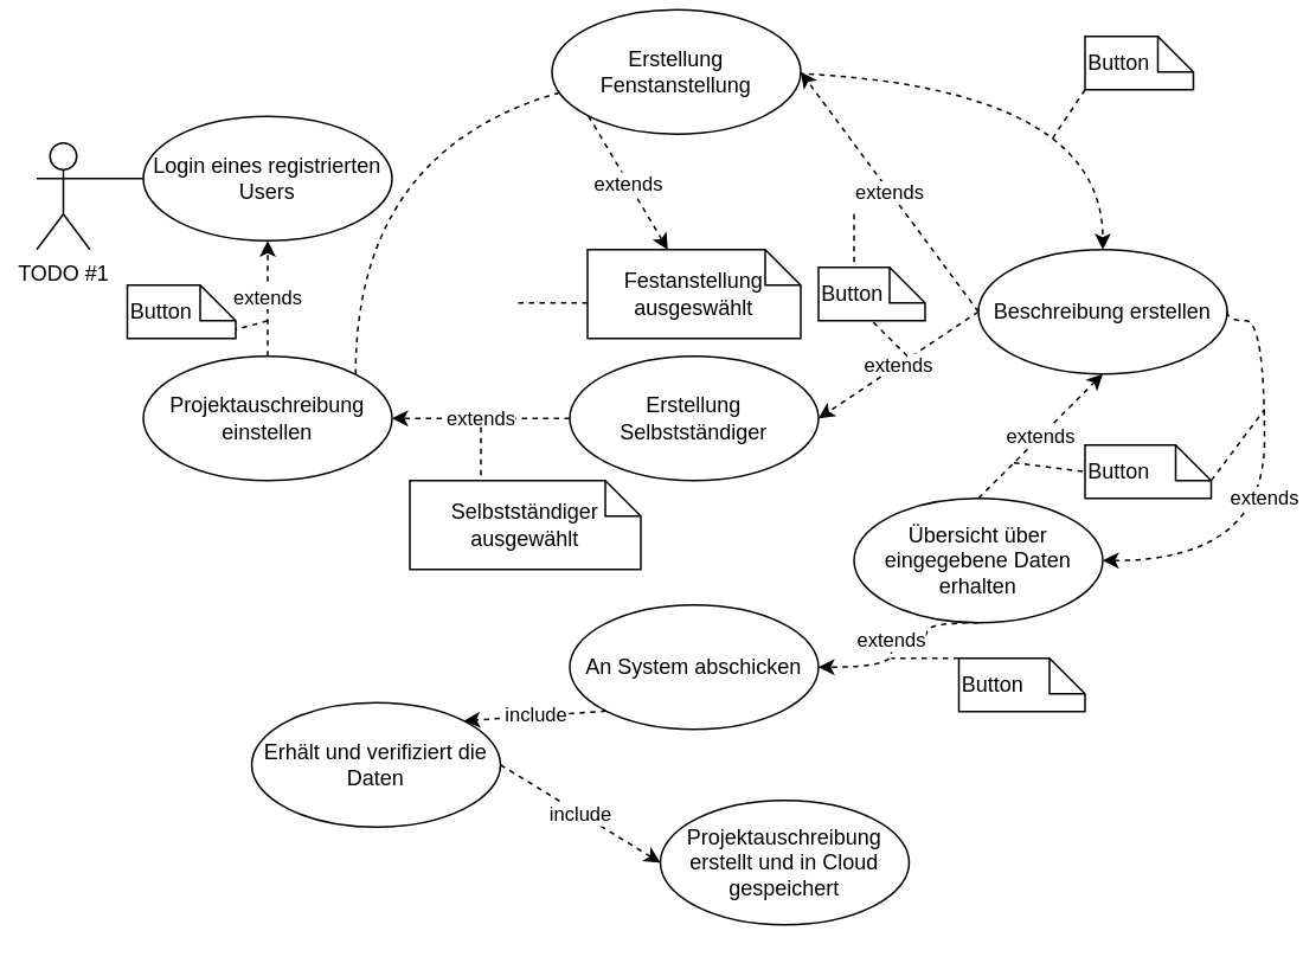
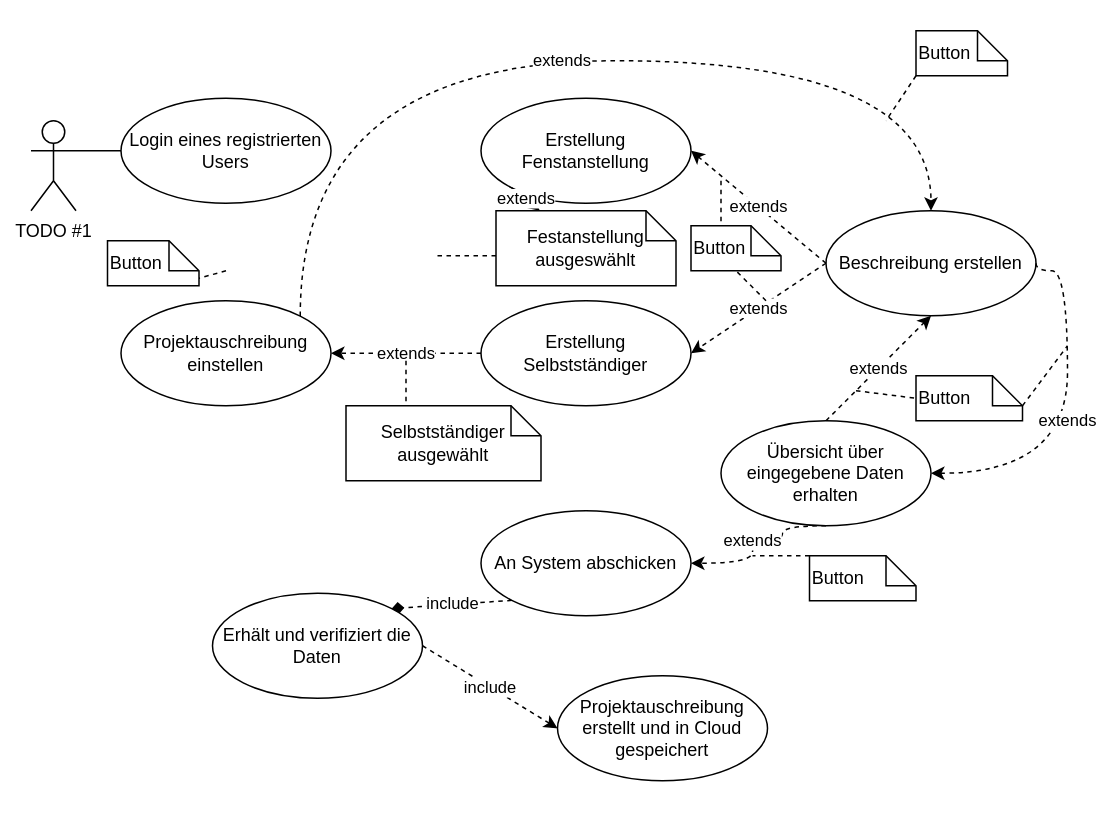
  <mxCell id="0" />
  <mxCell id="1" parent="0" />
  <mxCell id="2" style="rounded=0;orthogonalLoop=1;jettySize=auto;html=1;exitX=1;exitY=0.333;exitDx=0;exitDy=0;exitPerimeter=0;entryX=0;entryY=0.5;entryDx=0;entryDy=0;endArrow=none;startFill=0;" edge="1" parent="1" source="3"><mxGeometry relative="1" as="geometry"><mxPoint x="80" y="100" as="targetPoint" /></mxGeometry></mxCell>
  <mxCell id="3" value="TODO #1" style="shape=umlActor;verticalLabelPosition=bottom;verticalAlign=top;html=1;" vertex="1" parent="1"><mxGeometry x="20" y="80" width="30" height="60" as="geometry" /></mxCell>
  <mxCell id="4" value="Login eines registrierten Users" style="ellipse;whiteSpace=wrap;html=1;" vertex="1" parent="1"><mxGeometry x="80" y="65" width="140" height="70" as="geometry" /></mxCell>
  <mxCell id="5" style="rounded=0;orthogonalLoop=1;jettySize=auto;html=1;endArrow=none;startFill=0;dashed=1;entryX=0;entryY=0;entryDx=61;entryDy=25;entryPerimeter=0;" edge="1" parent="1" target="10"><mxGeometry relative="1" as="geometry"><mxPoint x="270" y="100" as="targetPoint" /><mxPoint x="150" y="180" as="sourcePoint" /></mxGeometry></mxCell>
  <mxCell id="6" style="edgeStyle=orthogonalEdgeStyle;rounded=0;orthogonalLoop=1;jettySize=auto;html=1;exitX=0.5;exitY=1;exitDx=0;exitDy=0;exitPerimeter=0;" edge="1" parent="1"><mxGeometry relative="1" as="geometry"><mxPoint x="270" y="40" as="sourcePoint" /><mxPoint x="270" y="40" as="targetPoint" /></mxGeometry></mxCell>
- <mxCell id="7" value="extends" style="edgeStyle=orthogonalEdgeStyle;rounded=0;orthogonalLoop=1;jettySize=auto;html=1;exitX=0.5;exitY=0;exitDx=0;exitDy=0;entryX=0.5;entryY=1;entryDx=0;entryDy=0;dashed=1;" edge="1" parent="1" source="9" target="4"><mxGeometry relative="1" as="geometry" /></mxCell>
  <mxCell id="8" value="extends" style="edgeStyle=orthogonalEdgeStyle;rounded=0;orthogonalLoop=1;jettySize=auto;html=1;exitX=1;exitY=0;exitDx=0;exitDy=0;entryX=0.5;entryY=0;entryDx=0;entryDy=0;dashed=1;curved=1;" edge="1" parent="1" source="9" target="19"><mxGeometry relative="1" as="geometry"><Array as="points"><mxPoint x="200" y="40" /><mxPoint x="620" y="40" /></Array></mxGeometry></mxCell>
  <mxCell id="9" value="Projektauschreibung einstellen" style="ellipse;whiteSpace=wrap;html=1;" vertex="1" parent="1"><mxGeometry x="80" y="200" width="140" height="70" as="geometry" /></mxCell>
  <mxCell id="10" value="&lt;div align=&quot;left&quot;&gt;Button&lt;/div&gt;" style="shape=note;size=20;whiteSpace=wrap;html=1;align=left;" vertex="1" parent="1"><mxGeometry x="71" y="160" width="61" height="30" as="geometry" /></mxCell>
  <mxCell id="11" value="Erstellung Selbstständiger" style="ellipse;whiteSpace=wrap;html=1;" vertex="1" parent="1"><mxGeometry x="320" y="200" width="140" height="70" as="geometry" /></mxCell>
- <mxCell id="12" value="Erstellung Fenstanstellung" style="ellipse;whiteSpace=wrap;html=1;" vertex="1" parent="1"><mxGeometry x="310" y="5" width="140" height="70" as="geometry" /></mxCell>
+ <mxCell id="12" value="Erstellung Fenstanstellung" style="ellipse;whiteSpace=wrap;html=1;" vertex="1" parent="1"><mxGeometry x="320" y="65" width="140" height="70" as="geometry" /></mxCell>
  <mxCell id="13" value="extends" style="endArrow=classic;html=1;rounded=0;exitX=0;exitY=0.5;exitDx=0;exitDy=0;entryX=1;entryY=0.5;entryDx=0;entryDy=0;dashed=1;" edge="1" parent="1" source="11" target="9"><mxGeometry width="50" height="50" relative="1" as="geometry"><mxPoint x="100" y="260" as="sourcePoint" /><mxPoint x="150" y="210" as="targetPoint" /></mxGeometry></mxCell>
  <mxCell id="14" value="extends" style="endArrow=classic;html=1;rounded=0;exitX=0;exitY=1;exitDx=0;exitDy=0;dashed=1;" edge="1" parent="1" source="12" target="15"><mxGeometry width="50" height="50" relative="1" as="geometry"><mxPoint x="300" y="240" as="sourcePoint" /><mxPoint x="240" y="240" as="targetPoint" /></mxGeometry></mxCell>
  <mxCell id="15" value="&lt;div&gt;Festanstellung&lt;/div&gt;&lt;div&gt;ausgeswählt&lt;/div&gt;" style="shape=note;size=20;whiteSpace=wrap;html=1;" vertex="1" parent="1"><mxGeometry x="330" y="140" width="120" height="50" as="geometry" /></mxCell>
  <mxCell id="16" value="&lt;div&gt;Selbstständiger&lt;/div&gt;&lt;div&gt;ausgewählt&lt;/div&gt;" style="shape=note;size=20;whiteSpace=wrap;html=1;" vertex="1" parent="1"><mxGeometry x="230" y="270" width="130" height="50" as="geometry" /></mxCell>
  <mxCell id="17" style="rounded=0;orthogonalLoop=1;jettySize=auto;html=1;endArrow=none;startFill=0;dashed=1;entryX=0;entryY=0;entryDx=40;entryDy=0;entryPerimeter=0;" edge="1" parent="1" target="16"><mxGeometry relative="1" as="geometry"><mxPoint x="170" y="190" as="targetPoint" /><mxPoint x="270" y="240" as="sourcePoint" /></mxGeometry></mxCell>
  <mxCell id="18" style="rounded=0;orthogonalLoop=1;jettySize=auto;html=1;endArrow=none;startFill=0;dashed=1;" edge="1" parent="1"><mxGeometry relative="1" as="geometry"><mxPoint x="290" y="170" as="targetPoint" /><mxPoint x="330" y="170" as="sourcePoint" /></mxGeometry></mxCell>
  <mxCell id="19" value="Beschreibung erstellen" style="ellipse;whiteSpace=wrap;html=1;" vertex="1" parent="1"><mxGeometry x="550" y="140" width="140" height="70" as="geometry" /></mxCell>
  <mxCell id="20" value="extends" style="endArrow=classic;html=1;rounded=0;exitX=0;exitY=0.5;exitDx=0;exitDy=0;entryX=1;entryY=0.5;entryDx=0;entryDy=0;dashed=1;" edge="1" parent="1" source="19" target="11"><mxGeometry width="50" height="50" relative="1" as="geometry"><mxPoint x="390" y="220" as="sourcePoint" /><mxPoint x="290" y="220" as="targetPoint" /></mxGeometry></mxCell>
  <mxCell id="21" value="extends" style="endArrow=classic;html=1;rounded=0;exitX=0;exitY=0.5;exitDx=0;exitDy=0;entryX=1;entryY=0.5;entryDx=0;entryDy=0;dashed=1;" edge="1" parent="1" source="19" target="12"><mxGeometry width="50" height="50" relative="1" as="geometry"><mxPoint x="650" y="200" as="sourcePoint" /><mxPoint x="550" y="200" as="targetPoint" /></mxGeometry></mxCell>
  <mxCell id="22" value="&lt;div align=&quot;left&quot;&gt;&lt;font&gt;Button&lt;/font&gt;&lt;/div&gt;" style="shape=note;size=20;whiteSpace=wrap;html=1;align=left;" vertex="1" parent="1"><mxGeometry x="460" y="150" width="60" height="30" as="geometry" /></mxCell>
  <mxCell id="23" style="rounded=0;orthogonalLoop=1;jettySize=auto;html=1;endArrow=none;startFill=0;dashed=1;entryX=0;entryY=0;entryDx=20;entryDy=0;entryPerimeter=0;" edge="1" parent="1" target="22"><mxGeometry relative="1" as="geometry"><mxPoint x="110" y="170" as="targetPoint" /><mxPoint x="480" y="120" as="sourcePoint" /></mxGeometry></mxCell>
  <mxCell id="24" style="rounded=0;orthogonalLoop=1;jettySize=auto;html=1;endArrow=none;startFill=0;dashed=1;entryX=0.5;entryY=1;entryDx=0;entryDy=0;entryPerimeter=0;" edge="1" parent="1" target="22"><mxGeometry relative="1" as="geometry"><mxPoint x="190" y="180" as="targetPoint" /><mxPoint x="510" y="200" as="sourcePoint" /></mxGeometry></mxCell>
  <mxCell id="25" value="extends" style="edgeStyle=orthogonalEdgeStyle;rounded=0;orthogonalLoop=1;jettySize=auto;html=1;entryX=1;entryY=0.5;entryDx=0;entryDy=0;dashed=1;curved=1;exitX=1;exitY=0.5;exitDx=0;exitDy=0;" edge="1" parent="1" source="19" target="26"><mxGeometry relative="1" as="geometry"><mxPoint x="691" y="220" as="sourcePoint" /><Array as="points"><mxPoint x="690" y="180" /><mxPoint x="711" y="180" /><mxPoint x="711" y="315" /></Array></mxGeometry></mxCell>
  <mxCell id="26" value="Übersicht über eingegebene Daten erhalten" style="ellipse;whiteSpace=wrap;html=1;" vertex="1" parent="1"><mxGeometry x="480" y="280" width="140" height="70" as="geometry" /></mxCell>
  <mxCell id="27" value="extends" style="endArrow=classic;html=1;rounded=0;entryX=0.5;entryY=1;entryDx=0;entryDy=0;dashed=1;exitX=0.5;exitY=0;exitDx=0;exitDy=0;" edge="1" parent="1" source="26" target="19"><mxGeometry width="50" height="50" relative="1" as="geometry"><mxPoint x="620" y="330" as="sourcePoint" /><mxPoint x="520" y="270" as="targetPoint" /></mxGeometry></mxCell>
  <mxCell id="28" value="&lt;div align=&quot;left&quot;&gt;&lt;font&gt;Button&lt;/font&gt;&lt;/div&gt;" style="shape=note;size=20;whiteSpace=wrap;html=1;align=left;" vertex="1" parent="1"><mxGeometry x="610" y="250" width="71" height="30" as="geometry" /></mxCell>
  <mxCell id="29" style="rounded=0;orthogonalLoop=1;jettySize=auto;html=1;endArrow=none;startFill=0;dashed=1;entryX=0;entryY=0.5;entryDx=0;entryDy=0;entryPerimeter=0;" edge="1" parent="1" target="28"><mxGeometry relative="1" as="geometry"><mxPoint x="520" y="190" as="targetPoint" /><mxPoint x="570" y="260" as="sourcePoint" /></mxGeometry></mxCell>
  <mxCell id="30" value="&lt;div align=&quot;left&quot;&gt;&lt;font&gt;Button&lt;/font&gt;&lt;/div&gt;" style="shape=note;size=20;whiteSpace=wrap;html=1;align=left;" vertex="1" parent="1"><mxGeometry x="610" y="20" width="61" height="30" as="geometry" /></mxCell>
  <mxCell id="31" style="rounded=0;orthogonalLoop=1;jettySize=auto;html=1;endArrow=none;startFill=0;dashed=1;exitX=0;exitY=1;exitDx=0;exitDy=0;exitPerimeter=0;" edge="1" parent="1" source="30"><mxGeometry relative="1" as="geometry"><mxPoint x="590" y="80" as="targetPoint" /><mxPoint x="610" y="260" as="sourcePoint" /></mxGeometry></mxCell>
  <mxCell id="32" style="rounded=0;orthogonalLoop=1;jettySize=auto;html=1;endArrow=none;startFill=0;dashed=1;exitX=0;exitY=0;exitDx=71;exitDy=20;exitPerimeter=0;" edge="1" parent="1" source="28"><mxGeometry relative="1" as="geometry"><mxPoint x="711" y="230" as="targetPoint" /><mxPoint x="621" y="280" as="sourcePoint" /></mxGeometry></mxCell>
  <mxCell id="33" value="An System abschicken" style="ellipse;whiteSpace=wrap;html=1;" vertex="1" parent="1"><mxGeometry x="320" y="340" width="140" height="70" as="geometry" /></mxCell>
  <mxCell id="34" value="extends" style="edgeStyle=orthogonalEdgeStyle;rounded=0;orthogonalLoop=1;jettySize=auto;html=1;entryX=1;entryY=0.5;entryDx=0;entryDy=0;dashed=1;curved=1;exitX=0.5;exitY=1;exitDx=0;exitDy=0;" edge="1" parent="1" source="26" target="33"><mxGeometry x="0.026" relative="1" as="geometry"><mxPoint x="751" y="300" as="sourcePoint" /><mxPoint x="681" y="440" as="targetPoint" /><Array as="points"><mxPoint x="521" y="350" /><mxPoint x="521" y="360" /><mxPoint x="501" y="360" /><mxPoint x="501" y="375" /></Array><mxPoint as="offset" /></mxGeometry></mxCell>
  <mxCell id="35" value="&lt;div align=&quot;left&quot;&gt;&lt;font&gt;Button&lt;/font&gt;&lt;/div&gt;" style="shape=note;size=20;whiteSpace=wrap;html=1;align=left;" vertex="1" parent="1"><mxGeometry x="539" y="370" width="71" height="30" as="geometry" /></mxCell>
  <mxCell id="36" style="rounded=0;orthogonalLoop=1;jettySize=auto;html=1;endArrow=none;startFill=0;dashed=1;exitX=0;exitY=0;exitDx=0;exitDy=0;exitPerimeter=0;" edge="1" parent="1" source="35"><mxGeometry relative="1" as="geometry"><mxPoint x="501" y="370" as="targetPoint" /><mxPoint x="671" y="350" as="sourcePoint" /></mxGeometry></mxCell>
- <mxCell id="37" value="include" style="rounded=0;orthogonalLoop=1;jettySize=auto;html=1;entryX=1;entryY=0;entryDx=0;entryDy=0;dashed=1;exitX=0;exitY=1;exitDx=0;exitDy=0;" edge="1" parent="1" source="33" target="38"><mxGeometry relative="1" as="geometry"><mxPoint x="271" y="390" as="sourcePoint" /></mxGeometry></mxCell>
+ <mxCell id="37" value="include" style="rounded=0;orthogonalLoop=1;jettySize=auto;html=1;entryX=1;entryY=0;entryDx=0;entryDy=0;dashed=1;exitX=0;exitY=1;exitDx=0;exitDy=0;endArrow=diamond;" edge="1" parent="1" source="33" target="38"><mxGeometry relative="1" as="geometry"><mxPoint x="271" y="390" as="sourcePoint" /></mxGeometry></mxCell>
  <mxCell id="38" value="Erhält und verifiziert die Daten" style="ellipse;whiteSpace=wrap;html=1;" vertex="1" parent="1"><mxGeometry x="141" y="395" width="140" height="70" as="geometry" /></mxCell>
  <mxCell id="39" value="Projektauschreibung erstellt und in Cloud gespeichert" style="ellipse;whiteSpace=wrap;html=1;" vertex="1" parent="1"><mxGeometry x="371" y="450" width="140" height="70" as="geometry" /></mxCell>
  <mxCell id="40" value="include" style="rounded=0;orthogonalLoop=1;jettySize=auto;html=1;entryX=0;entryY=0.5;entryDx=0;entryDy=0;dashed=1;exitX=1;exitY=0.5;exitDx=0;exitDy=0;" edge="1" parent="1" source="38" target="39"><mxGeometry relative="1" as="geometry"><mxPoint x="372" y="420" as="sourcePoint" /><mxPoint x="301" y="480" as="targetPoint" /></mxGeometry></mxCell>
